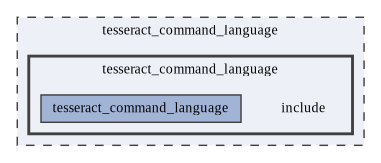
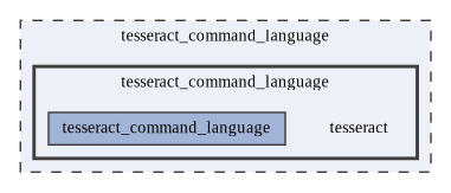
  digraph {
    compound=true
    fontname="Liberation Serif"
    node [fontname="Liberation Serif" fontsize=10]
-   n1 [height=0.2 label=include shape=plaintext width=0.4]
+   n1 [height=0.2 label=tesseract shape=plaintext width=0.4]
    n2 [color=grey25 fillcolor="#a2b4d6" height=0.2 label=tesseract_command_language shape=box style=filled width=0.4]
    subgraph cluster_1 {
      bgcolor="#edf0f7"
      fontsize=10
      label=tesseract_command_language
      pencolor=grey25
      style="filled,dashed"
      subgraph cluster_2 {
        bgcolor="#edf0f7"
        fontsize=10
        pencolor=grey25
        style="filled,bold"
        n1
        n2
      }
    }
  }
